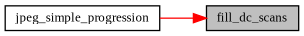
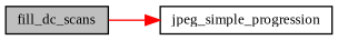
  digraph {
    rankdir=RL
    fontname="Liberation Serif"
    node [color=black fontname="Liberation Serif" fontsize=10 shape=record]
    n1 [fillcolor=grey75 fontcolor=black height=0.2 label=fill_dc_scans style=filled width=0.4]
    n2 [height=0.2 label=jpeg_simple_progression width=0.4]
-   n1 -> n2 [color=red dir=back fontname="Liberation Serif" fontsize=10 labelfontname=Helvetica labelfontsize=10 style=solid]
+   n2 -> n1 [color=red dir=back fontname="Liberation Serif" fontsize=10 labelfontname=Helvetica labelfontsize=10 style=solid]
  }
